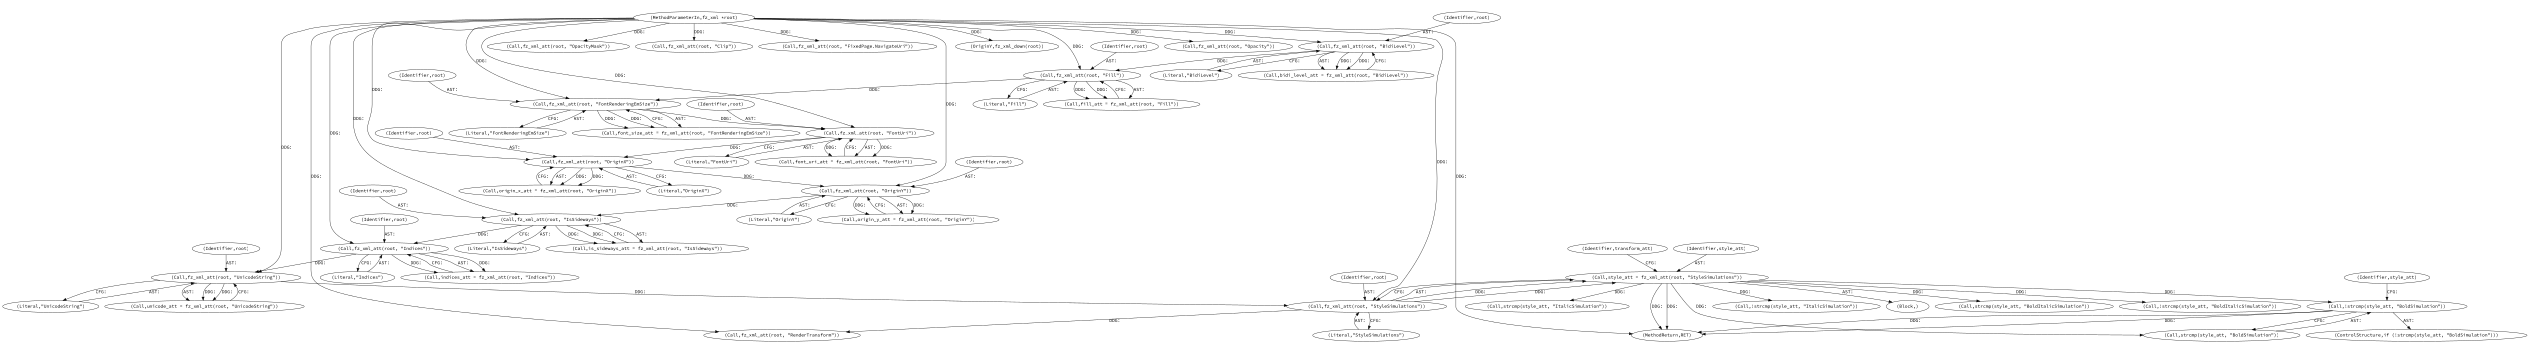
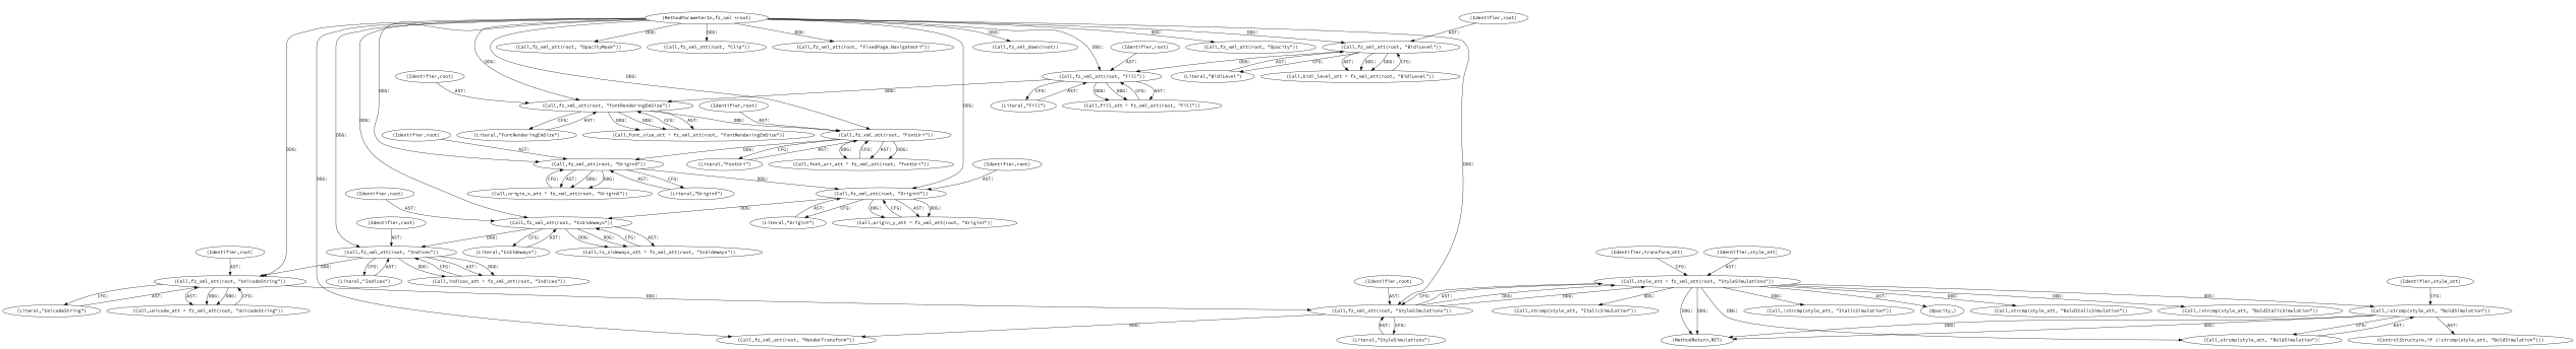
  digraph {
    fontname="Source Code Pro"
    node [fontname="Source Code Pro"]
    edge [fontname="Source Code Pro"]
    n1 [label="(Call,!strcmp(style_att, \"BoldSimulation\"))"]
    n2 [label="(Call,strcmp(style_att, \"BoldSimulation\"))"]
    n3 [label="(MethodReturn,RET)"]
    n4 [label="(ControlStructure,if (!strcmp(style_att, \"BoldSimulation\")))"]
    n5 [label="(Call,style_att = fz_xml_att(root, \"StyleSimulations\"))"]
    n6 [label="(Call,fz_xml_att(root, \"StyleSimulations\"))"]
    n7 [label="(Call,!strcmp(style_att, \"ItalicSimulation\"))"]
-   n8 [label="(Block,)"]
+   n8 [label="(Opacity,)"]
    n9 [label="(Call,strcmp(style_att, \"BoldItalicSimulation\"))"]
    n10 [label="(Call,!strcmp(style_att, \"BoldItalicSimulation\"))"]
    n11 [label="(Call,strcmp(style_att, \"ItalicSimulation\"))"]
    n12 [label="(Literal,\"StyleSimulations\")"]
    n13 [label="(Call,fz_xml_att(root, \"RenderTransform\"))"]
    n14 [label="(Call,fz_xml_att(root, \"UnicodeString\"))"]
    n15 [label="(Literal,\"UnicodeString\")"]
    n16 [label="(Call,unicode_att = fz_xml_att(root, \"UnicodeString\"))"]
    n17 [label="(Call,fz_xml_att(root, \"Indices\"))"]
    n18 [label="(Call,indices_att = fz_xml_att(root, \"Indices\"))"]
    n19 [label="(Literal,\"Indices\")"]
    n20 [label="(Call,fz_xml_att(root, \"IsSideways\"))"]
    n21 [label="(Literal,\"IsSideways\")"]
    n22 [label="(Call,is_sideways_att = fz_xml_att(root, \"IsSideways\"))"]
    n23 [label="(Call,fz_xml_att(root, \"OriginY\"))"]
    n24 [label="(Literal,\"OriginY\")"]
    n25 [label="(Call,origin_y_att = fz_xml_att(root, \"OriginY\"))"]
    n26 [label="(Call,fz_xml_att(root, \"OriginX\"))"]
    n27 [label="(Call,origin_x_att = fz_xml_att(root, \"OriginX\"))"]
    n28 [label="(Literal,\"OriginX\")"]
    n29 [label="(Call,fz_xml_att(root, \"FontUri\"))"]
    n30 [label="(Literal,\"FontUri\")"]
    n31 [label="(Call,font_uri_att = fz_xml_att(root, \"FontUri\"))"]
    n32 [label="(Call,fz_xml_att(root, \"FontRenderingEmSize\"))"]
    n33 [label="(Call,font_size_att = fz_xml_att(root, \"FontRenderingEmSize\"))"]
    n34 [label="(Literal,\"FontRenderingEmSize\")"]
    n35 [label="(Call,fz_xml_att(root, \"Fill\"))"]
    n36 [label="(Literal,\"Fill\")"]
    n37 [label="(Call,fill_att = fz_xml_att(root, \"Fill\"))"]
    n38 [label="(Call,fz_xml_att(root, \"BidiLevel\"))"]
    n39 [label="(Literal,\"BidiLevel\")"]
    n40 [label="(Call,bidi_level_att = fz_xml_att(root, \"BidiLevel\"))"]
    n41 [label="(MethodParameterIn,fz_xml *root)"]
    n42 [label="(Call,fz_xml_att(root, \"OpacityMask\"))"]
    n43 [label="(Call,fz_xml_att(root, \"Clip\"))"]
    n44 [label="(Call,fz_xml_att(root, \"FixedPage.NavigateUri\"))"]
-   n45 [label="(OriginY,fz_xml_down(root))"]
+   n45 [label="(Call,fz_xml_down(root))"]
    n46 [label="(Call,fz_xml_att(root, \"Opacity\"))"]
    n47 [label="(Identifier,transform_att)"]
    n48 [label="(Identifier,root)"]
    n49 [label="(Identifier,root)"]
    n50 [label="(Identifier,root)"]
    n51 [label="(Identifier,style_att)"]
    n52 [label="(Identifier,root)"]
    n53 [label="(Identifier,root)"]
    n54 [label="(Identifier,root)"]
    n55 [label="(Identifier,root)"]
    n56 [label="(Identifier,style_att)"]
    n57 [label="(Identifier,root)"]
    n58 [label="(Identifier,root)"]
    n59 [label="(Identifier,root)"]
    n1 -> n2 [label="CFG: "]
    n1 -> n3 [label="DDG: "]
    n1 -> n3 [label="DDG: "]
    n1 -> n4 [label="AST: "]
    n2 -> n1 [label="AST: "]
    n5 -> n1 [label="DDG: "]
    n5 -> n2 [label="DDG: "]
    n5 -> n3 [label="DDG: "]
    n5 -> n3 [label="DDG: "]
    n5 -> n6 [label="CFG: "]
    n5 -> n7 [label="DDG: "]
    n5 -> n8 [label="AST: "]
    n5 -> n9 [label="DDG: "]
    n5 -> n10 [label="DDG: "]
    n5 -> n11 [label="DDG: "]
    n6 -> n5 [label="AST: "]
    n6 -> n5 [label="DDG: "]
    n6 -> n5 [label="DDG: "]
    n6 -> n12 [label="CFG: "]
    n6 -> n13 [label="DDG: "]
    n12 -> n6 [label="AST: "]
    n14 -> n6 [label="DDG: "]
    n14 -> n15 [label="CFG: "]
    n14 -> n16 [label="AST: "]
    n14 -> n16 [label="DDG: "]
    n14 -> n16 [label="DDG: "]
    n15 -> n14 [label="AST: "]
    n16 -> n14 [label="CFG: "]
    n17 -> n14 [label="DDG: "]
    n17 -> n18 [label="AST: "]
    n17 -> n18 [label="DDG: "]
    n17 -> n18 [label="DDG: "]
    n17 -> n19 [label="CFG: "]
    n18 -> n17 [label="CFG: "]
    n19 -> n17 [label="AST: "]
    n20 -> n17 [label="DDG: "]
    n20 -> n21 [label="CFG: "]
    n20 -> n22 [label="AST: "]
    n20 -> n22 [label="DDG: "]
    n20 -> n22 [label="DDG: "]
    n21 -> n20 [label="AST: "]
    n22 -> n20 [label="CFG: "]
    n23 -> n20 [label="DDG: "]
    n23 -> n24 [label="CFG: "]
    n23 -> n25 [label="AST: "]
    n23 -> n25 [label="DDG: "]
    n23 -> n25 [label="DDG: "]
    n24 -> n23 [label="AST: "]
    n25 -> n23 [label="CFG: "]
    n26 -> n23 [label="DDG: "]
    n26 -> n27 [label="AST: "]
    n26 -> n27 [label="DDG: "]
    n26 -> n27 [label="DDG: "]
    n26 -> n28 [label="CFG: "]
    n27 -> n26 [label="CFG: "]
    n28 -> n26 [label="AST: "]
    n29 -> n26 [label="DDG: "]
    n29 -> n30 [label="CFG: "]
    n29 -> n31 [label="AST: "]
    n29 -> n31 [label="DDG: "]
    n29 -> n31 [label="DDG: "]
    n30 -> n29 [label="AST: "]
    n31 -> n29 [label="CFG: "]
    n32 -> n29 [label="DDG: "]
    n32 -> n33 [label="AST: "]
    n32 -> n33 [label="DDG: "]
    n32 -> n33 [label="DDG: "]
    n32 -> n34 [label="CFG: "]
    n33 -> n32 [label="CFG: "]
    n34 -> n32 [label="AST: "]
    n35 -> n32 [label="DDG: "]
    n35 -> n36 [label="CFG: "]
    n35 -> n37 [label="AST: "]
    n35 -> n37 [label="DDG: "]
    n35 -> n37 [label="DDG: "]
    n36 -> n35 [label="AST: "]
    n37 -> n35 [label="CFG: "]
    n38 -> n35 [label="DDG: "]
    n38 -> n39 [label="CFG: "]
    n38 -> n40 [label="AST: "]
    n38 -> n40 [label="DDG: "]
    n38 -> n40 [label="DDG: "]
    n39 -> n38 [label="AST: "]
    n40 -> n38 [label="CFG: "]
-   n41 -> n3 [label="DDG: "]
    n41 -> n6 [label="DDG: "]
    n41 -> n13 [label="DDG: "]
    n41 -> n14 [label="DDG: "]
    n41 -> n17 [label="DDG: "]
    n41 -> n20 [label="DDG: "]
    n41 -> n23 [label="DDG: "]
    n41 -> n26 [label="DDG: "]
    n41 -> n29 [label="DDG: "]
    n41 -> n32 [label="DDG: "]
    n41 -> n35 [label="DDG: "]
    n41 -> n38 [label="DDG: "]
    n41 -> n42 [label="DDG: "]
    n41 -> n43 [label="DDG: "]
    n41 -> n44 [label="DDG: "]
    n41 -> n45 [label="DDG: "]
    n41 -> n46 [label="DDG: "]
    n47 -> n5 [label="CFG: "]
    n48 -> n35 [label="AST: "]
    n49 -> n6 [label="AST: "]
    n50 -> n17 [label="AST: "]
    n51 -> n5 [label="AST: "]
    n52 -> n32 [label="AST: "]
    n53 -> n20 [label="AST: "]
    n54 -> n14 [label="AST: "]
    n55 -> n23 [label="AST: "]
    n56 -> n1 [label="CFG: "]
    n57 -> n29 [label="AST: "]
    n58 -> n38 [label="AST: "]
    n59 -> n26 [label="AST: "]
  }
